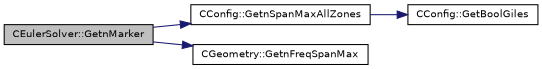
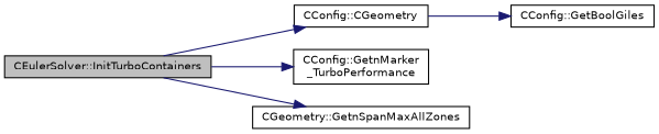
  digraph {
    rankdir=LR
    node [color=black fillcolor=white fontname=Helvetica fontsize=10 shape=record style=filled]
    edge [color=midnightblue fontname=Helvetica fontsize=10 labelfontname=Helvetica labelfontsize=10 style=solid]
-   n1 [fillcolor=grey75 fontcolor=black height=0.2 label="CEulerSolver::GetnMarker" width=0.4]
-   n2 [height=0.2 label="CConfig::GetnSpanMaxAllZones" width=0.4]
-   n4 [height=0.2 label="CGeometry::GetnFreqSpanMax" width=0.4]
+   n1 [fillcolor=grey75 fontcolor=black height=0.2 label="CEulerSolver::InitTurboContainers" width=0.4]
+   n2 [height=0.2 label="CConfig::CGeometry" width=0.4]
+   n3 [height=0.2 label="CConfig::GetnMarker\l_TurboPerformance" width=0.4]
+   n4 [height=0.2 label="CGeometry::GetnSpanMaxAllZones" width=0.4]
    n5 [height=0.2 label="CConfig::GetBoolGiles" width=0.4]
    n1 -> n2
+   n1 -> n3
    n1 -> n4
    n2 -> n5
  }
